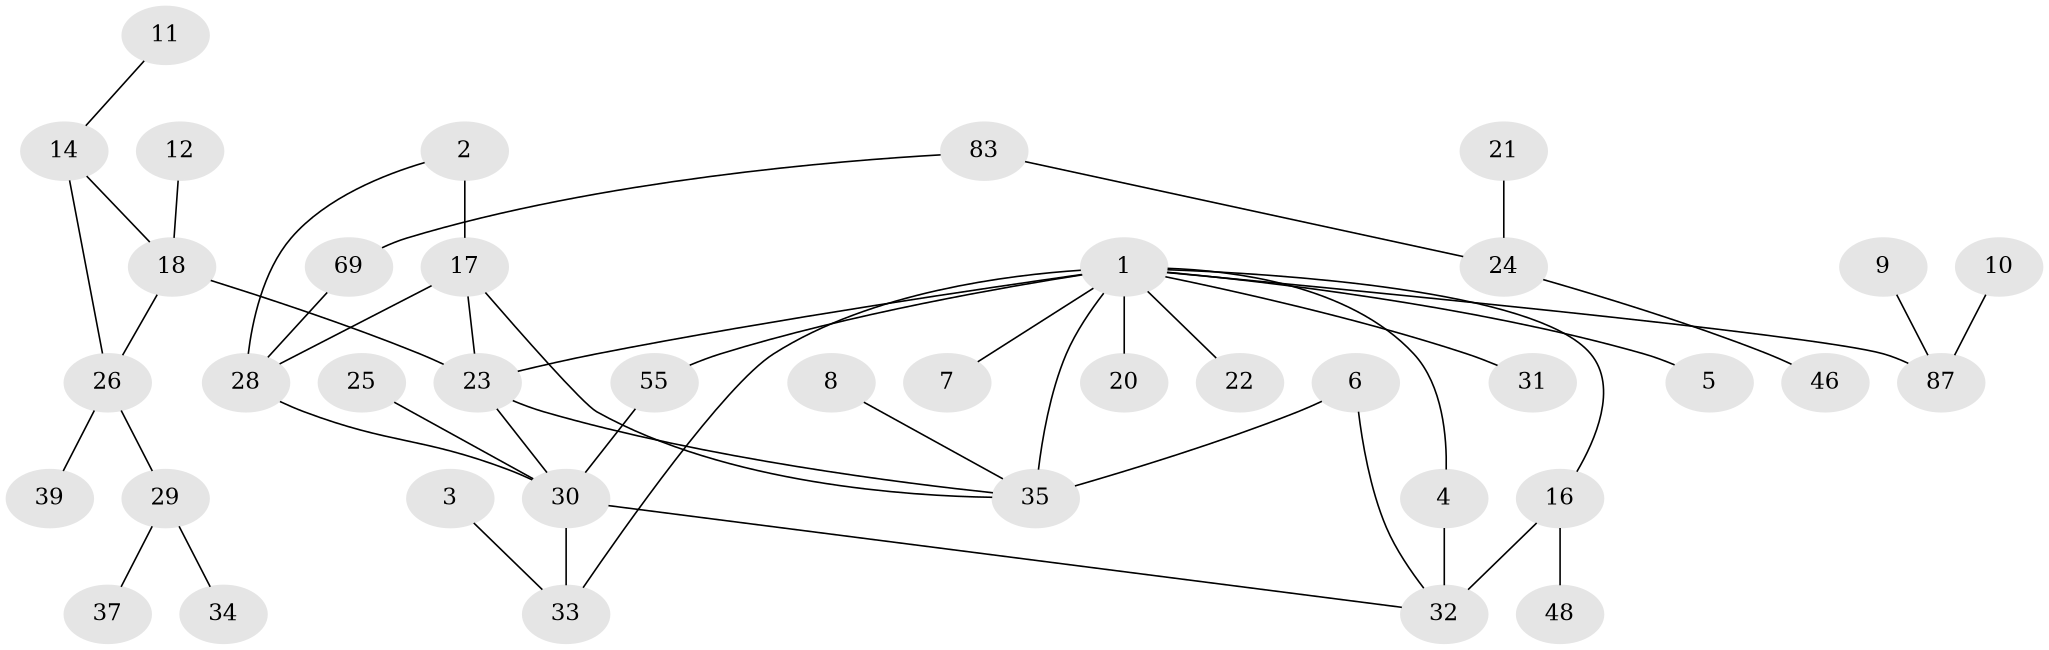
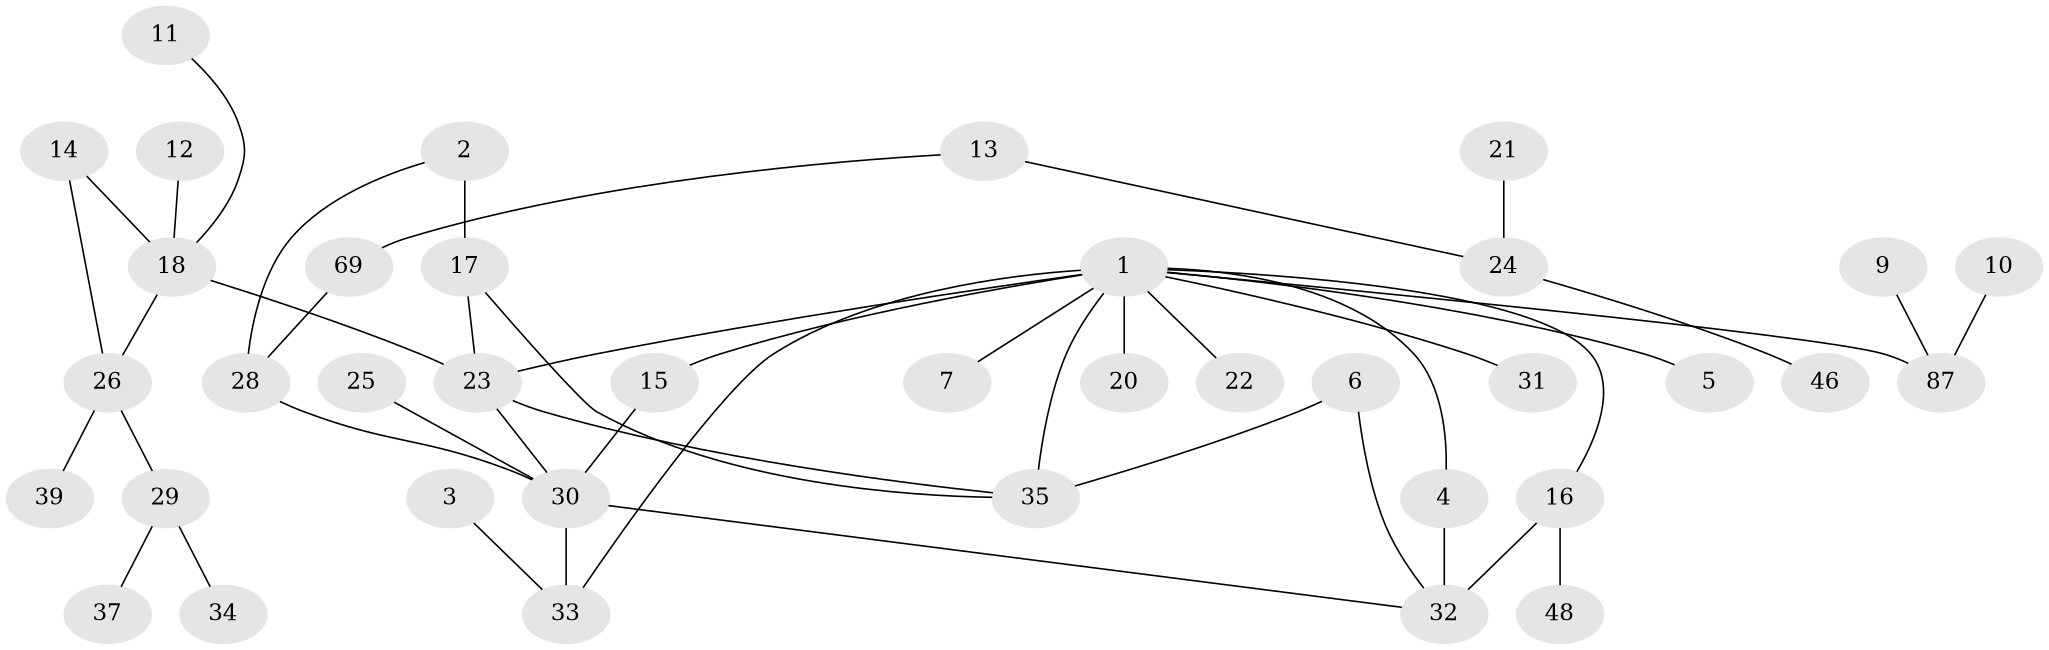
  graph {
    node [color=gray90 style=filled]
    edge [weight=1.0]
    1
    4
    5
    7
-   15 [label=55]
+   15
    16
    20
    22
    23
    n10 [label=87]
    31
    33
    35
    32
    30
    n16 [label=48]
    2
    17
    28
    3
    6
-   8
    9
    10
    11
    14
    18
    26
    12
    n30 [label=69]
-   13 [label=83]
+   13
    24
    n33 [label=46]
    29
    39
    21
    25
    34
    37
    1 -- 4
    1 -- 5
    1 -- 7
    1 -- 15
    1 -- 16
    1 -- 20
    1 -- 22
    1 -- 23
    1 -- n10 [weight=2.0]
    1 -- 31
    1 -- 33
    1 -- 35 [weight=3.0]
    4 -- 32
    15 -- 30 [weight=2.0]
    16 -- 32 [weight=3.0]
    16 -- n16
    23 -- 35
    23 -- 30 [weight=2.0]
    30 -- 33 [weight=2.0]
    30 -- 32
    2 -- 17 [weight=2.0]
    2 -- 28
    17 -- 23
    17 -- 35
-   17 -- 28 [weight=2.0]
    28 -- 30
    3 -- 33
    6 -- 35
    6 -- 32
-   8 -- 35
    9 -- n10
    10 -- n10
-   11 -- 14
+   11 -- 18
    14 -- 18
    14 -- 26
    18 -- 23
    18 -- 26
    26 -- 29
    26 -- 39
    12 -- 18
    n30 -- 28
    13 -- n30
    13 -- 24
    24 -- n33
    29 -- 34
    29 -- 37
    21 -- 24
    25 -- 30
  }
